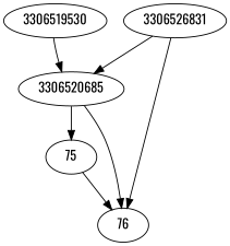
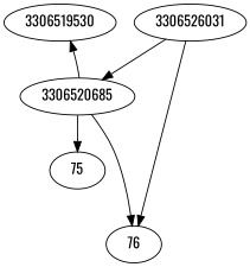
  strict digraph {
    fontname=Oswald
    node [fontname=Oswald]
    edge [fontname=Oswald]
    3306519530
    3306520685
    75
    76
-   3306526031 [label=3306526831]
-   3306519530 -> 3306520685
+   3306526031
+   3306520685 -> 3306519530
    3306520685 -> 75
    3306520685 -> 76
-   75 -> 76
    3306526031 -> 3306520685
    3306526031 -> 76
  }
